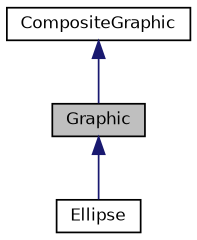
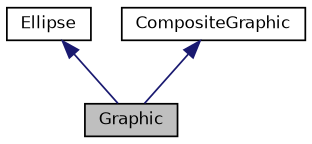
  digraph {
    node [color=black fillcolor=white fontname=Helvetica fontsize=10 shape=record style=filled]
    edge [color=midnightblue dir=back fontname=Helvetica fontsize=10 labelfontname=Helvetica labelfontsize=10 style=solid]
    n1 [fillcolor=grey75 fontcolor=black height=0.2 label=Graphic width=0.4]
    n2 [height=0.2 label=Ellipse width=0.4]
    n3 [height=0.2 label=CompositeGraphic width=0.4]
-   n1 -> n2
+   n2 -> n1
    n3 -> n1
  }
